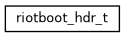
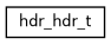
  digraph {
    rankdir=LR
-   n1 [color=black fillcolor=white fontname=Helvetica fontsize=10 height=0.2 label=riotboot_hdr_t shape=record style=filled width=0.4]
+   n1 [color=black fillcolor=white fontname=Helvetica fontsize=10 height=0.2 label=hdr_hdr_t shape=record style=filled width=0.4]
  }
